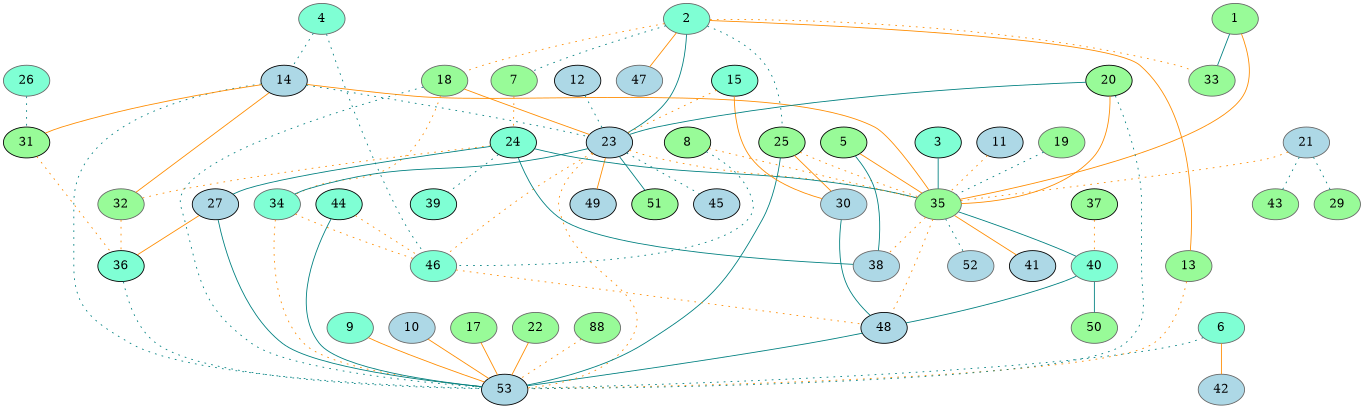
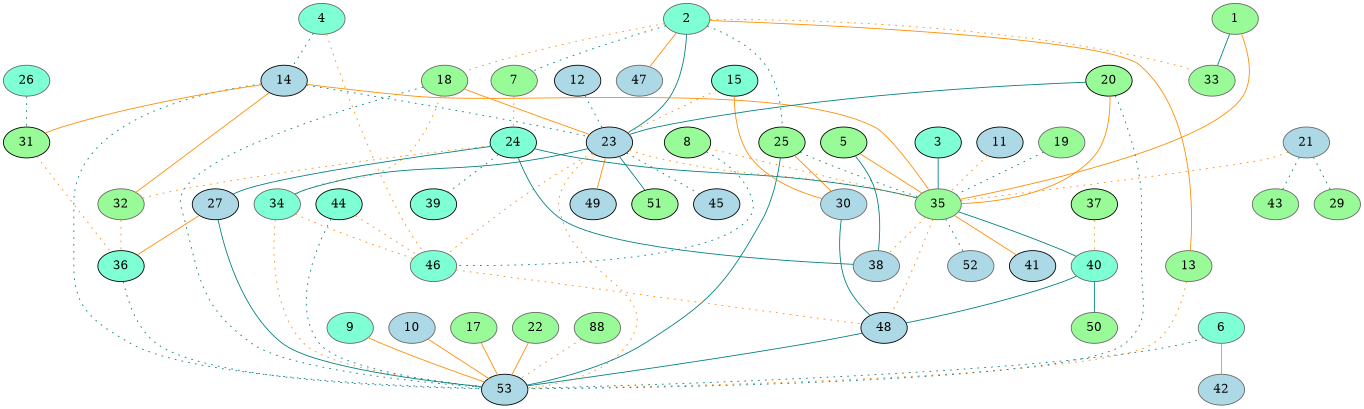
  graph {
    node [color=gray40 fillcolor=palegreen style=filled]
    edge [color=darkorange style=dotted weight=1.0]
    1
    33
    35
    38 [fillcolor=lightblue]
    48 [color=black fillcolor=lightblue]
    40 [fillcolor=aquamarine]
    41 [color=black fillcolor=lightblue]
    52 [fillcolor=lightblue]
    2 [fillcolor=aquamarine]
    7
    13
    18
    23 [color=black fillcolor=lightblue]
    25 [color=black]
    47 [fillcolor=lightblue]
    24 [color=black fillcolor=aquamarine]
    53 [color=black fillcolor=lightblue]
    34 [fillcolor=aquamarine]
    46 [fillcolor=aquamarine]
    45 [color=black fillcolor=lightblue]
    49 [color=black fillcolor=lightblue]
    51 [color=black]
    30 [fillcolor=lightblue]
    3 [color=black fillcolor=aquamarine]
    4 [fillcolor=aquamarine]
    14 [color=black fillcolor=lightblue]
    31 [color=black]
    32
    5 [color=black]
    6 [fillcolor=aquamarine]
    42 [fillcolor=lightblue]
    27 [color=black fillcolor=lightblue]
    39 [color=black fillcolor=aquamarine]
    8 [color=black]
    9 [fillcolor=aquamarine]
    10 [fillcolor=lightblue]
    11 [color=black fillcolor=lightblue]
    12 [color=black fillcolor=lightblue]
    36 [color=black fillcolor=aquamarine]
    15 [color=black fillcolor=aquamarine]
    17
    19
    20 [color=black]
    21 [fillcolor=lightblue]
    29
    43
    22
    26 [fillcolor=aquamarine]
    n49 [label=88]
    50
    37 [color=black]
    44 [color=black fillcolor=aquamarine]
    1 -- 33 [color=teal style=solid]
    1 -- 35 [style=solid]
    35 -- 38
    35 -- 48 [weight=2.0]
    35 -- 40 [color=teal style=solid]
    35 -- 41 [style=solid]
    35 -- 52 [color=teal]
    48 -- 53 [color=teal style=solid]
    40 -- 48 [color=teal style=solid]
    40 -- 50 [color=teal style=solid]
    2 -- 33
    2 -- 7 [color=teal]
    2 -- 13 [style=solid]
    2 -- 18
    2 -- 23 [color=teal style=solid weight=2.0]
    2 -- 25 [color=teal]
    2 -- 47 [style=solid]
    7 -- 24
    13 -- 53
    18 -- 23 [style=solid]
    18 -- 53 [color=teal]
    18 -- 34
    23 -- 35
    23 -- 53
    23 -- 34 [color=teal style=solid]
    23 -- 46
    23 -- 45 [color=teal]
    23 -- 49 [style=solid]
    23 -- 51 [color=teal style=solid]
-   25 -- 35
+   25 -- 35 [color=teal]
    25 -- 53 [color=teal style=solid weight=2.0]
    25 -- 30 [style=solid]
    24 -- 35 [color=teal style=solid weight=2.0]
    24 -- 38 [color=teal style=solid]
    24 -- 32
    24 -- 27 [color=teal style=solid]
    24 -- 39 [color=teal]
    34 -- 53
    34 -- 46
    46 -- 48
    30 -- 48 [color=teal style=solid]
    3 -- 35 [color=teal style=solid]
-   4 -- 46 [color=teal]
+   4 -- 46
    4 -- 14 [color=teal]
    14 -- 35 [style=solid]
    14 -- 23 [color=teal]
    14 -- 53 [color=teal]
    14 -- 31 [style=solid]
    14 -- 32 [style=solid]
    31 -- 36
    32 -- 36
    5 -- 35 [style=solid]
    5 -- 38 [color=teal style=solid]
    6 -- 53 [color=teal]
    6 -- 42 [style=solid]
    27 -- 53 [color=teal style=solid]
    27 -- 36 [style=solid weight=2.0]
    8 -- 35
    8 -- 46 [color=teal]
    9 -- 53 [style=solid]
    10 -- 53 [style=solid]
    11 -- 35
    12 -- 23 [color=teal]
    36 -- 53 [color=teal]
    15 -- 23
    15 -- 30 [style=solid]
    17 -- 53 [style=solid]
    19 -- 35 [color=teal]
    20 -- 35 [style=solid]
    20 -- 23 [color=teal style=solid]
    20 -- 53 [color=teal]
    21 -- 35
    21 -- 29 [color=teal]
    21 -- 43 [color=teal]
    22 -- 53 [style=solid]
    26 -- 31 [color=teal]
    n49 -- 53
    37 -- 40
-   44 -- 53 [color=teal style=solid]
+   44 -- 53 [color=teal]
    44 -- 46
  }
